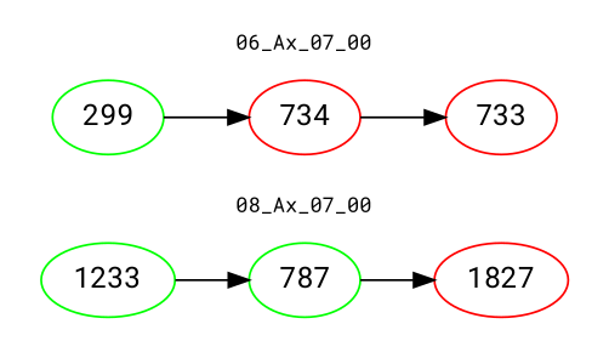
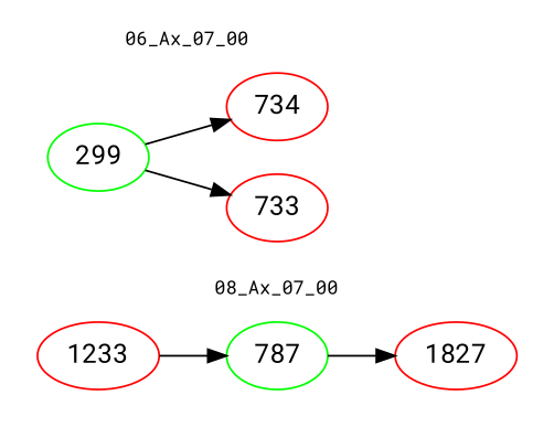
  digraph {
    fontname="Roboto Mono"
    rankdir=LR
    node [color=red fontname="Roboto Mono"]
    edge [color=black fontname="Roboto Mono"]
    n1 [color=green label=787]
-   n2 [color=green label=1233]
+   n2 [label=1233]
    n3 [label=1827]
    n4 [color=green label=299]
    n5 [label=733]
    n6 [label=734]
    subgraph cluster_1 {
      color=white
      fontsize=10
      label="08_Ax_07_00"
      n1
      n2
      n3
    }
    subgraph cluster_2 {
      color=white
      fontsize=10
      label="06_Ax_07_00"
      n4
      n5
      n6
    }
    n1 -> n3
    n2 -> n1
-   n6 -> n5
+   n4 -> n5
    n4 -> n6
  }
